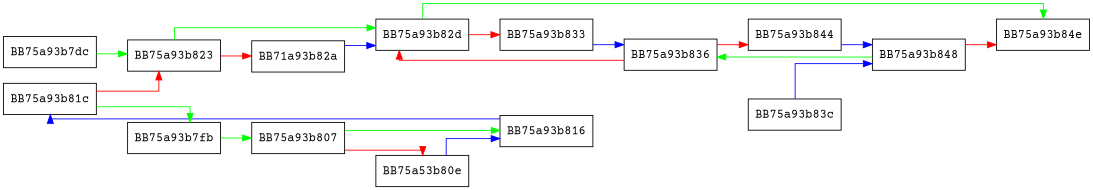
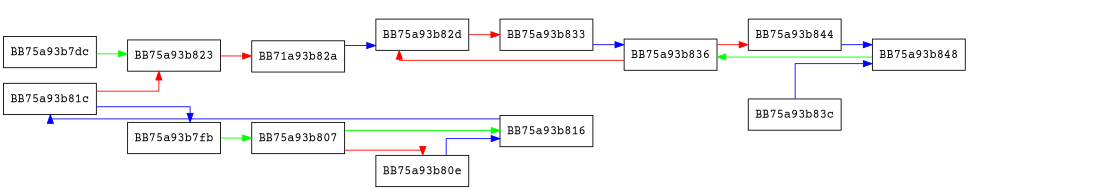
  digraph {
    fontname="Courier Prime"
    rankdir=LR
    splines=ortho
    node [fontname="Courier Prime" shape=box]
    edge [color=green fontname="Courier Prime"]
    BB75a93b7dc
    BB75a93b823
    BB75a93b82d
    n4 [label=BB71a93b82a]
-   BB75a93b84e
    BB75a93b833
    BB75a93b7fb
    BB75a93b807
    BB75a93b816
-   BB75a93b80e [label=BB75a53b80e]
+   BB75a93b80e
    BB75a93b81c
    BB75a93b836
    BB75a93b844
    BB75a93b848
    BB75a93b83c
    BB75a93b7dc -> BB75a93b823
-   BB75a93b823 -> BB75a93b82d
    BB75a93b823 -> n4 [color=red]
-   BB75a93b82d -> BB75a93b84e
    BB75a93b82d -> BB75a93b833 [color=red]
    n4 -> BB75a93b82d [color=blue]
    BB75a93b833 -> BB75a93b836 [color=blue]
    BB75a93b7fb -> BB75a93b807
    BB75a93b807 -> BB75a93b816
    BB75a93b807 -> BB75a93b80e [color=red]
    BB75a93b816 -> BB75a93b81c [color=blue]
    BB75a93b80e -> BB75a93b816 [color=blue]
    BB75a93b81c -> BB75a93b823 [color=red]
-   BB75a93b81c -> BB75a93b7fb
+   BB75a93b81c -> BB75a93b7fb [color=blue]
    BB75a93b836 -> BB75a93b82d [color=red]
    BB75a93b836 -> BB75a93b844 [color=red]
    BB75a93b844 -> BB75a93b848 [color=blue]
-   BB75a93b848 -> BB75a93b84e [color=red]
    BB75a93b848 -> BB75a93b836
    BB75a93b83c -> BB75a93b848 [color=blue]
  }
